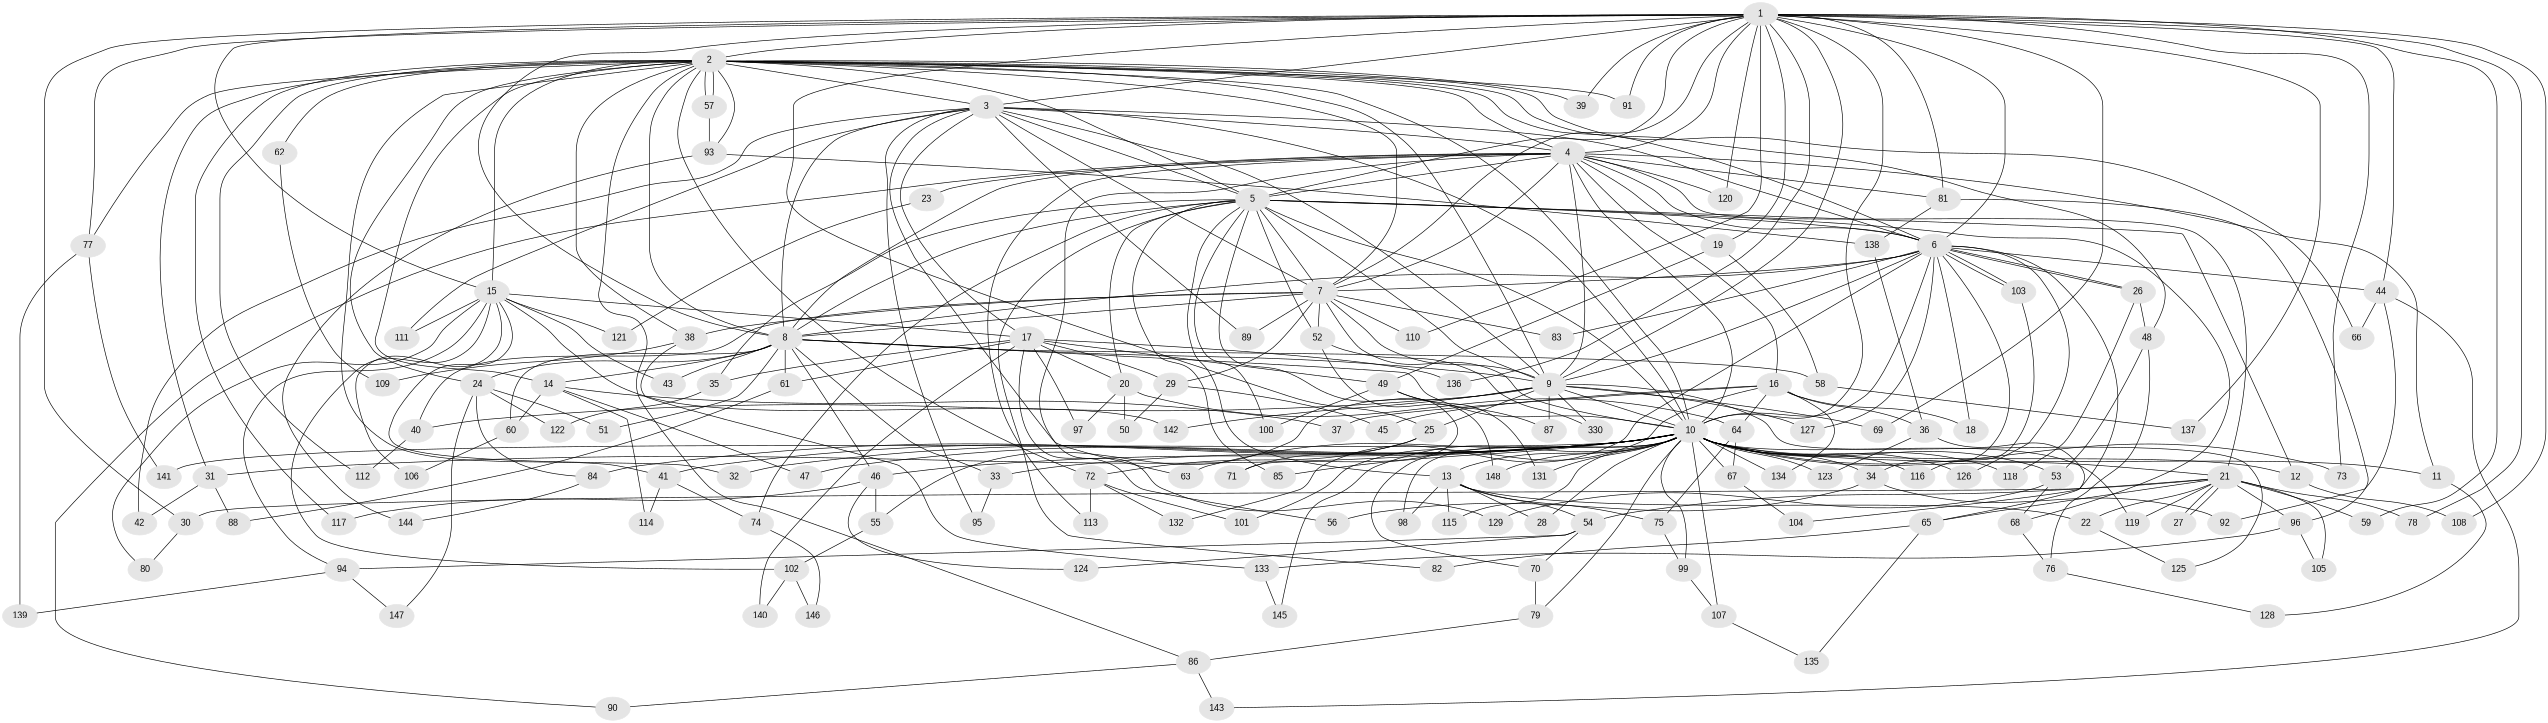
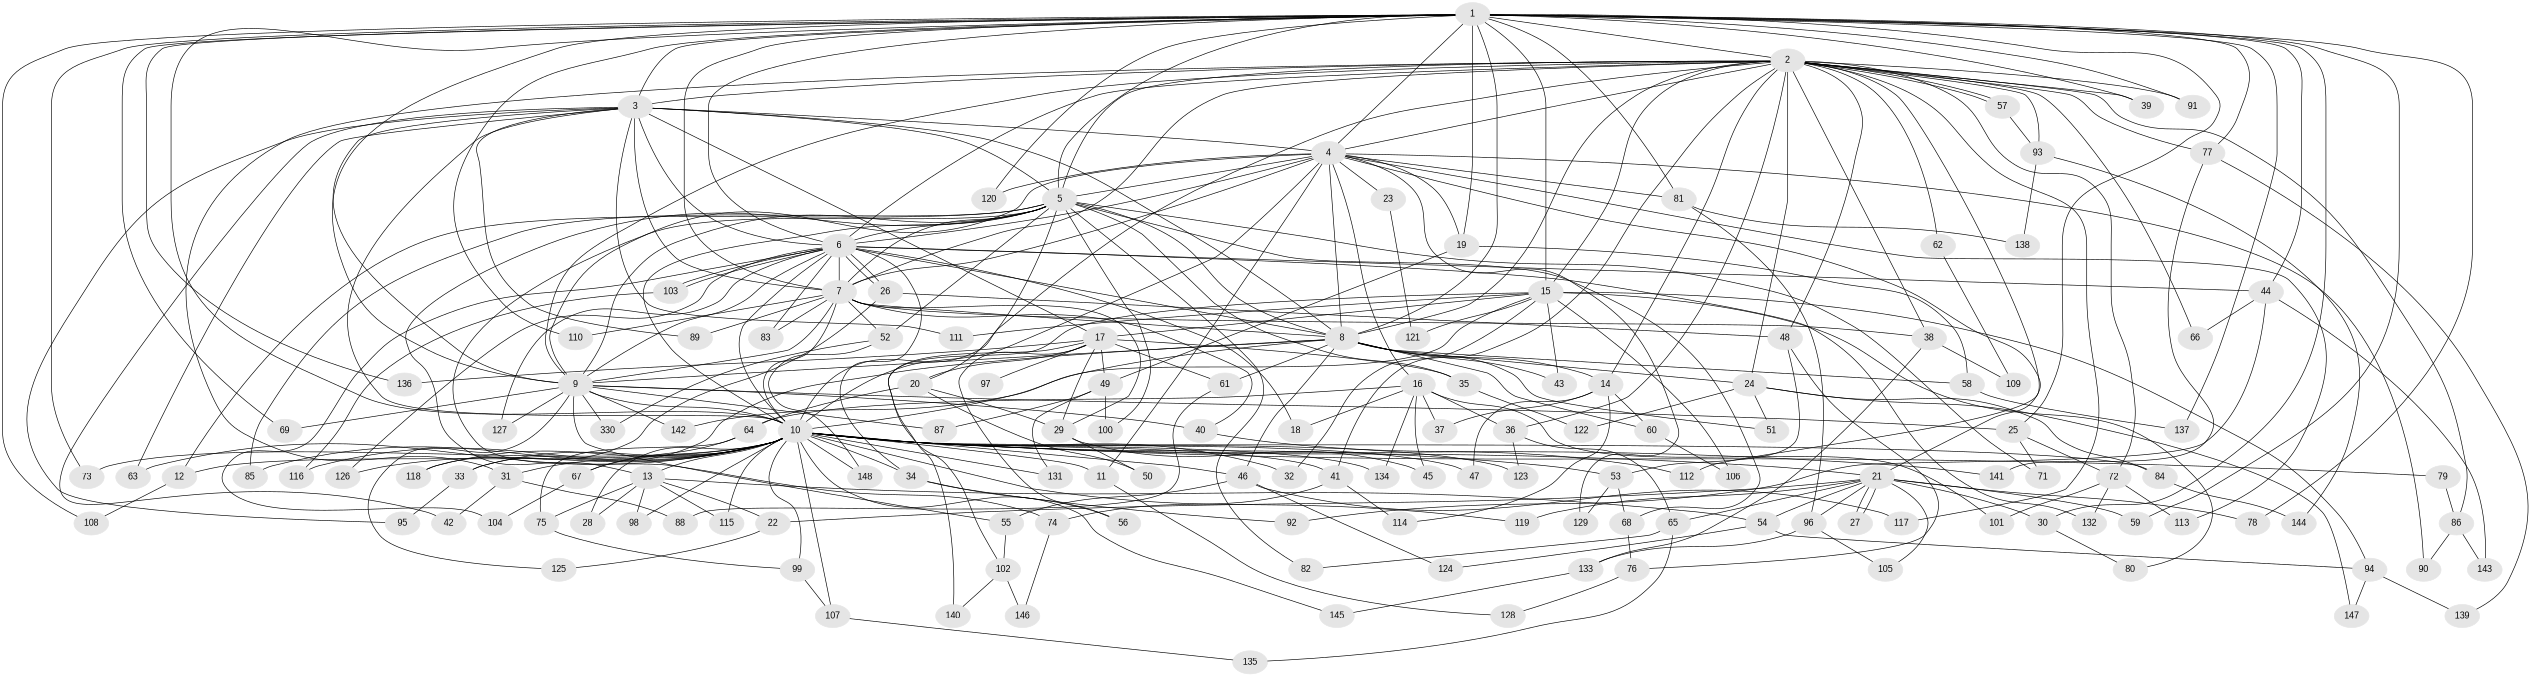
  graph {
    fontname="Liberation Sans"
    node [color=gray90 fontname="Liberation Sans" style=filled]
    edge [fontname="Liberation Sans"]
    1
    2
    3
    4
    5
    6
    7
    8
    9
    10
    15
    19
    25
    30
    39
    44
    59
    69
    73
    77
    78
    81
    91
    108
    110
    120
    136
    137
    14
    24
    31
    36
    38
    41
    48
    57
    62
    66
    72
    86
    93
    112
    117
    17
    42
    63
    89
    95
    111
    11
    16
    21
    23
    90
    113
    129
    12
    13
    20
    35
    52
    68
    71
    74
    82
    85
    100
    18
    26
    34
    83
    103
    104
    126
    127
    132
    29
    40
    33
    43
    46
    51
    58
    60
    61
    55
    87
    125
    n89 [label=330]
    142
    28
    32
    47
    53
    67
-   70
    79
    84
    98
    99
    107
    115
    116
    118
    119
    123
    131
    134
    141
    145
    148
    80
    94
    102
    106
    121
    49
    92
    143
    139
    96
    138
    37
    114
    122
    147
    88
    65
    109
    133
    76
    101
    144
    56
    97
    140
    128
    45
    64
    22
    54
    27
    105
    75
    50
    146
    124
    135
    1 -- 2
    1 -- 3
    1 -- 4
    1 -- 5
    1 -- 6
    1 -- 7
    1 -- 8
    1 -- 9
    1 -- 10
    1 -- 15
    1 -- 19
    1 -- 25
    1 -- 30
    1 -- 39
    1 -- 44
    1 -- 59
    1 -- 69
    1 -- 73
    1 -- 77
    1 -- 78
    1 -- 81
    1 -- 91
    1 -- 108
    1 -- 110
    1 -- 120
    1 -- 136
    1 -- 137
    2 -- 3
    2 -- 4
    2 -- 5
    2 -- 6
    2 -- 7
    2 -- 8
    2 -- 9
    2 -- 10
    2 -- 15
    2 -- 39
    2 -- 77
    2 -- 91
    2 -- 14
    2 -- 24
    2 -- 31
-   138 -- 36
+   2 -- 36
    2 -- 38
    2 -- 41
    2 -- 48
    2 -- 57
    2 -- 57
    2 -- 62
    2 -- 66
    2 -- 72
    2 -- 86
    2 -- 93
    2 -- 112
    2 -- 117
    3 -- 4
    3 -- 5
    3 -- 6
    3 -- 7
    3 -- 8
    3 -- 9
    3 -- 10
    3 -- 17
    3 -- 42
    3 -- 63
    3 -- 89
    3 -- 95
    3 -- 111
    4 -- 5
    4 -- 6
    4 -- 7
    4 -- 8
    4 -- 9
    4 -- 10
    4 -- 19
    4 -- 81
    4 -- 120
    4 -- 11
    4 -- 16
    4 -- 21
    4 -- 23
    4 -- 90
    4 -- 113
    4 -- 129
    5 -- 6
    5 -- 7
    5 -- 8
    5 -- 9
    5 -- 10
    5 -- 12
    5 -- 13
    5 -- 20
    5 -- 35
    5 -- 52
    5 -- 68
    5 -- 71
    5 -- 74
    5 -- 82
    5 -- 85
    5 -- 100
    6 -- 7
    6 -- 8
    6 -- 9
    6 -- 10
    6 -- 44
    6 -- 18
    6 -- 26
    6 -- 26
    6 -- 34
    6 -- 83
    6 -- 103
    6 -- 103
    6 -- 104
    6 -- 126
    6 -- 127
    6 -- 132
    7 -- 8
    7 -- 9
    7 -- 10
    7 -- 110
    7 -- 38
    7 -- 89
    7 -- 52
    7 -- 83
    7 -- 29
    7 -- 40
    8 -- 9
    8 -- 10
    8 -- 14
    8 -- 24
    8 -- 33
    8 -- 43
    8 -- 46
    8 -- 51
    8 -- 58
    8 -- 60
    8 -- 61
    9 -- 10
    9 -- 25
    9 -- 69
    9 -- 127
    9 -- 40
    9 -- 55
    9 -- 87
    9 -- 125
    9 -- n89
    9 -- 142
    10 -- 73
    10 -- 31
    10 -- 41
    10 -- 63
    10 -- 11
    10 -- 21
    10 -- 12
    10 -- 13
    10 -- 85
    10 -- 34
    10 -- 126
    10 -- 33
    10 -- 46
    10 -- 28
    10 -- 32
    10 -- 47
    10 -- 53
    10 -- 67
-   10 -- 70
    10 -- 79
    10 -- 84
    10 -- 98
    10 -- 99
    10 -- 107
    10 -- 115
    10 -- 116
    10 -- 118
    10 -- 119
    10 -- 123
    10 -- 131
    10 -- 134
    10 -- 141
    10 -- 145
    10 -- 148
    15 -- 17
    15 -- 111
    15 -- 43
    15 -- 142
    15 -- 32
    15 -- 80
    15 -- 94
    15 -- 102
    15 -- 106
    15 -- 121
    19 -- 58
    19 -- 49
    25 -- 72
    25 -- 71
    30 -- 80
    44 -- 66
    44 -- 92
    44 -- 143
    77 -- 141
    77 -- 139
    81 -- 96
    81 -- 138
    14 -- 60
    14 -- 47
    14 -- 37
    14 -- 114
    24 -- 51
    24 -- 84
    24 -- 122
    24 -- 147
    31 -- 42
    31 -- 88
    36 -- 123
    36 -- 65
    38 -- 109
    38 -- 133
    41 -- 74
    41 -- 114
    48 -- 53
    48 -- 76
    57 -- 93
    62 -- 109
    72 -- 113
    72 -- 132
    72 -- 101
    86 -- 90
    86 -- 143
    93 -- 138
    93 -- 144
    17 -- 136
    17 -- 20
    17 -- 35
    17 -- 29
    17 -- 61
    17 -- 49
    17 -- 56
    17 -- 97
    17 -- 140
    11 -- 128
    16 -- 36
    16 -- 18
    16 -- 134
    16 -- 37
    16 -- 101
    16 -- 45
    16 -- 64
    21 -- 30
    21 -- 59
    21 -- 78
    21 -- 119
    21 -- 96
    21 -- 65
    21 -- 22
    21 -- 54
    21 -- 27
    21 -- 27
    21 -- 105
    23 -- 121
    12 -- 108
    13 -- 28
    13 -- 98
    13 -- 115
    13 -- 22
    13 -- 54
    13 -- 75
-   20 -- 97
+   20 -- 29
    20 -- 64
    20 -- 50
    35 -- 122
    52 -- n89
    52 -- 148
    68 -- 76
    74 -- 146
    26 -- 48
    26 -- 118
    34 -- 92
    34 -- 56
    103 -- 116
    29 -- 45
    29 -- 50
    40 -- 112
    33 -- 95
    46 -- 117
    46 -- 55
    46 -- 124
    58 -- 137
    60 -- 106
    61 -- 88
    55 -- 102
    53 -- 129
    53 -- 68
    67 -- 104
-   70 -- 79
    79 -- 86
    84 -- 144
    99 -- 107
    107 -- 135
    94 -- 139
    94 -- 147
    102 -- 140
    102 -- 146
    49 -- 100
    49 -- 87
    49 -- 131
    96 -- 133
    96 -- 105
    65 -- 82
    65 -- 135
    133 -- 145
    76 -- 128
    64 -- 67
    64 -- 75
    22 -- 125
-   54 -- 70
    54 -- 94
    54 -- 124
    75 -- 99
  }
